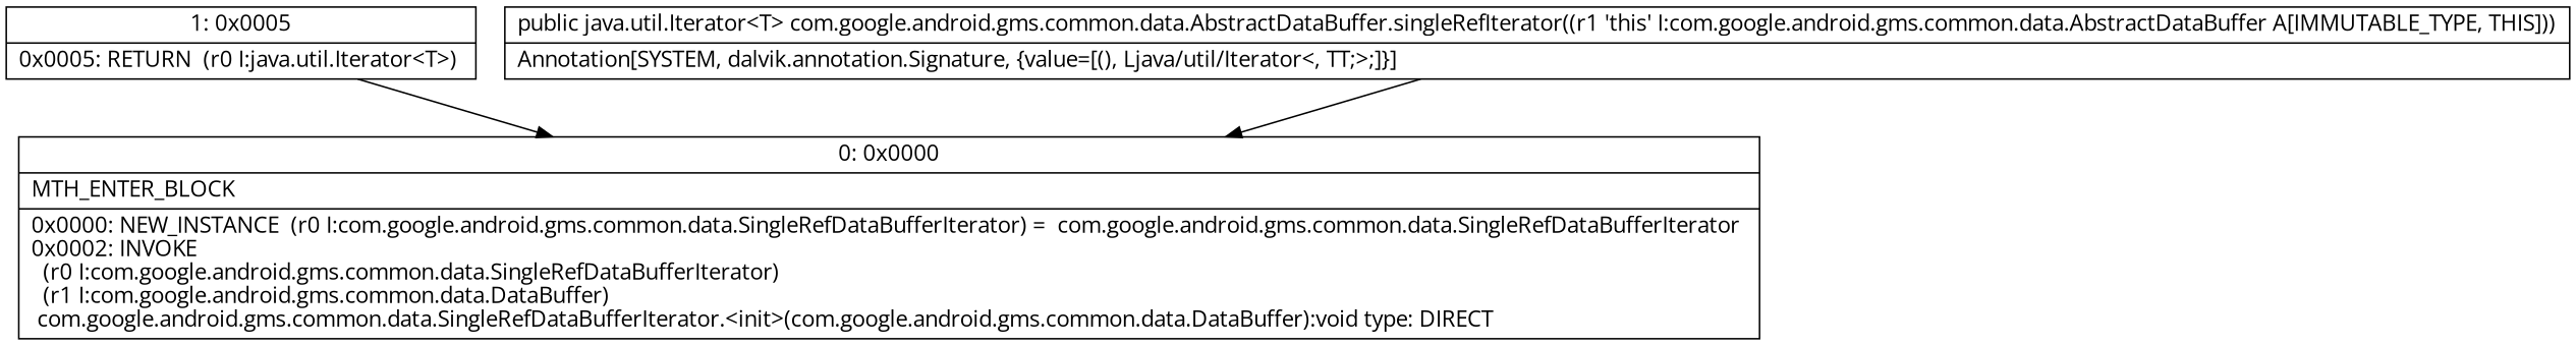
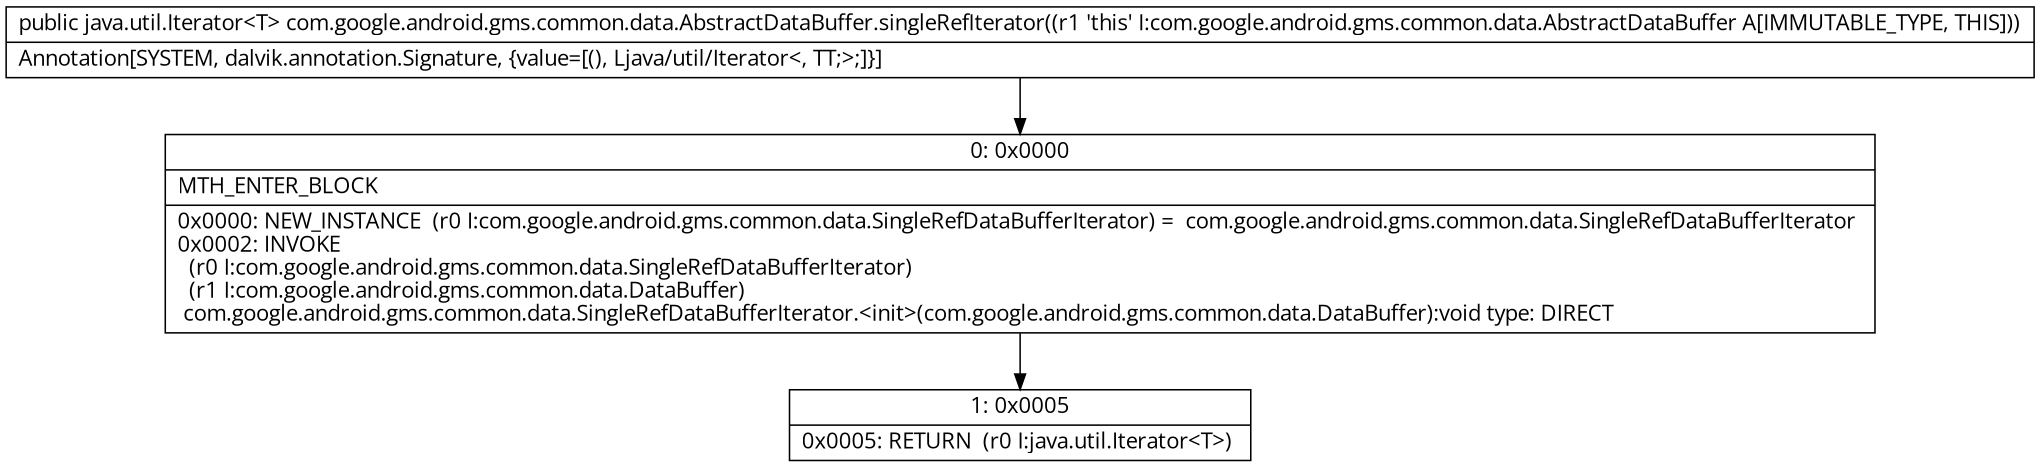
  digraph {
    fontname="Open Sans"
    node [shape=record fontname="Open Sans"]
    edge [fontname="Open Sans"]
    n1 [label="{0\:\ 0x0000|MTH_ENTER_BLOCK\l|0x0000: NEW_INSTANCE  (r0 I:com.google.android.gms.common.data.SingleRefDataBufferIterator) =  com.google.android.gms.common.data.SingleRefDataBufferIterator \l0x0002: INVOKE  \l  (r0 I:com.google.android.gms.common.data.SingleRefDataBufferIterator)\l  (r1 I:com.google.android.gms.common.data.DataBuffer)\l com.google.android.gms.common.data.SingleRefDataBufferIterator.\<init\>(com.google.android.gms.common.data.DataBuffer):void type: DIRECT \l}"]
    n2 [label="{1\:\ 0x0005|0x0005: RETURN  (r0 I:java.util.Iterator\<T\>) \l}"]
    n3 [label="{public java.util.Iterator\<T\> com.google.android.gms.common.data.AbstractDataBuffer.singleRefIterator((r1 'this' I:com.google.android.gms.common.data.AbstractDataBuffer A[IMMUTABLE_TYPE, THIS]))  | Annotation[SYSTEM, dalvik.annotation.Signature, \{value=[(), Ljava\/util\/Iterator\<, TT;\>;]\}]\l}"]
-   n2 -> n1
+   n1 -> n2
    n3 -> n1
  }
